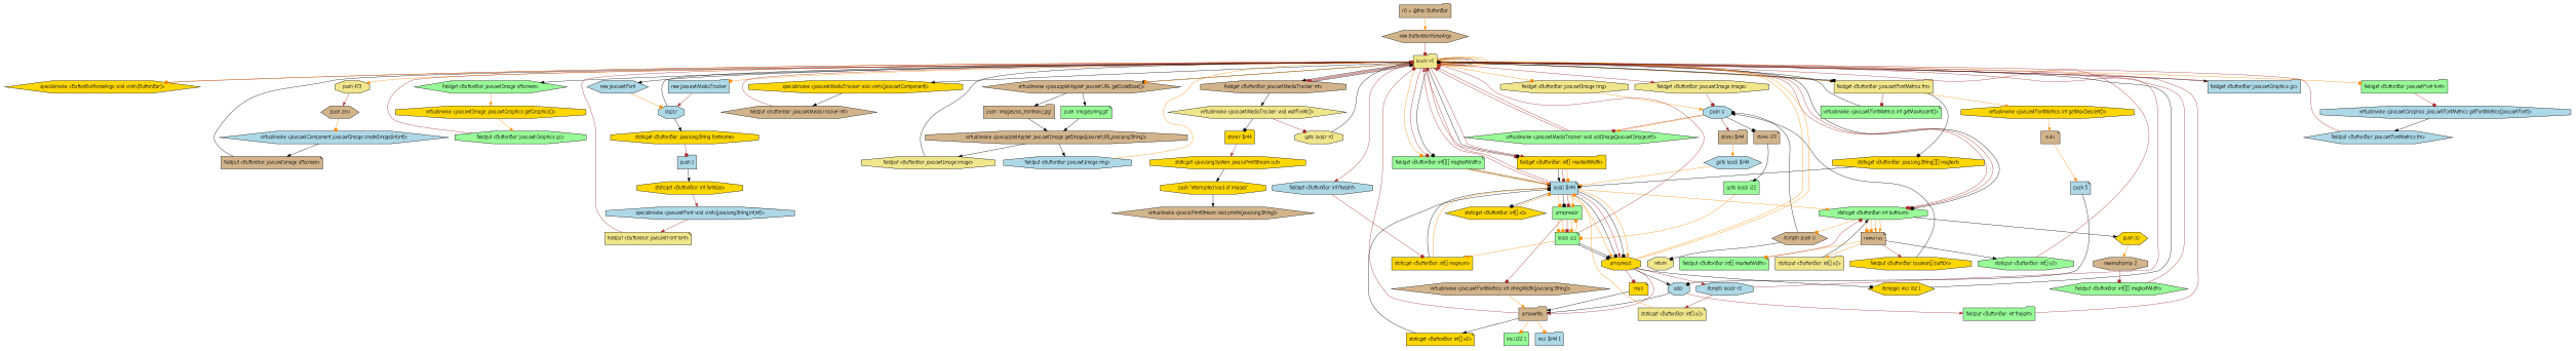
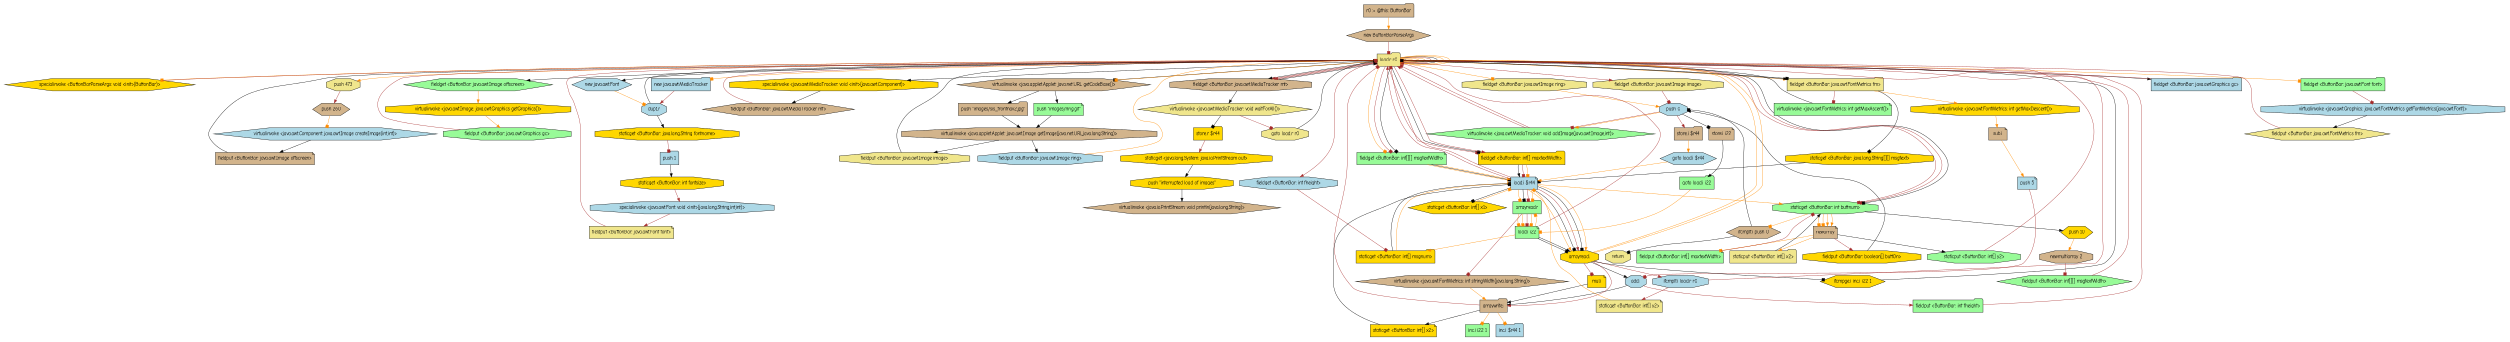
  digraph {
    fontname="Comic Neue"
    node [fillcolor=gold fontname="Comic Neue" shape=octagon style=filled]
    edge [arrowhead=normal color=black fontname="Comic Neue"]
    "r0 := @this: ButtonBar" [fillcolor=tan shape=folder]
    "new ButtonBarParseArgs" [fillcolor=tan shape=hexagon]
    "load.r r0" [fillcolor=khaki shape=folder]
    "specialinvoke <ButtonBarParseArgs: void <init>(ButtonBar)>" [shape=hexagon]
    "push 473" [fillcolor=khaki]
    "fieldget <ButtonBar: java.awt.Image offscreen>" [fillcolor=palegreen shape=hexagon]
    "new java.awt.MediaTracker" [fillcolor=lightblue shape=folder]
    "specialinvoke <java.awt.MediaTracker: void <init>(java.awt.Component)>"
    "virtualinvoke <java.applet.Applet: java.net.URL getCodeBase()>" [fillcolor=tan shape=hexagon]
    "fieldget <ButtonBar: java.awt.MediaTracker mt>" [fillcolor=tan]
    "fieldget <ButtonBar: java.awt.Image image>" [fillcolor=khaki]
    "fieldget <ButtonBar: java.awt.Image ring>" [fillcolor=khaki]
    "new java.awt.Font" [fillcolor=lightblue shape=hexagon]
    "fieldget <ButtonBar: java.awt.Graphics gc>" [fillcolor=lightblue shape=folder]
    "fieldget <ButtonBar: java.awt.Font font>" [fillcolor=palegreen shape=folder]
    "fieldget <ButtonBar: java.awt.FontMetrics fm>" [fillcolor=khaki shape=folder]
    "staticget <ButtonBar: int buttnum>" [fillcolor=palegreen]
    "fieldget <ButtonBar: int fheight>" [fillcolor=lightblue]
    "fieldget <ButtonBar: int[] maxtextWidth>" [shape=folder]
    "fieldget <ButtonBar: int[][] msgtextWidth>" [fillcolor=palegreen shape=note]
    "push 260" [fillcolor=tan shape=hexagon]
    "virtualinvoke <java.awt.Image: java.awt.Graphics getGraphics()>"
    "dup1.r" [fillcolor=lightblue]
    "fieldput <ButtonBar: java.awt.MediaTracker mt>" [fillcolor=tan shape=hexagon]
    "push \"images/sis_frontnav2.jpg\"" [fillcolor=tan shape=folder]
    "push \"images/ring.gif\"" [fillcolor=palegreen shape=note]
    "virtualinvoke <java.awt.MediaTracker: void waitForAll()>" [fillcolor=khaki shape=hexagon]
    "push 0" [fillcolor=lightblue]
    "virtualinvoke <java.awt.Graphics: java.awt.FontMetrics getFontMetrics(java.awt.Font)>" [fillcolor=lightblue]
    "virtualinvoke <java.awt.FontMetrics: int getMaxAscent()>" [fillcolor=palegreen shape=note]
    "virtualinvoke <java.awt.FontMetrics: int getMaxDescent()>"
    "staticget <ButtonBar: java.lang.String[][] msgtext>"
    "push 10" [shape=hexagon]
    newarray [fillcolor=tan shape=note]
    "ifcmplt.i push 0" [fillcolor=tan shape=hexagon]
    "staticget <ButtonBar: int[] msgnum>" [shape=folder]
    "load.i $r44" [fillcolor=lightblue shape=note]
    "virtualinvoke <java.awt.Component: java.awt.Image createImage(int,int)>" [fillcolor=lightblue shape=hexagon]
    "fieldput <ButtonBar: java.awt.Image offscreen>" [fillcolor=tan shape=note]
    "fieldput <ButtonBar: java.awt.Graphics gc>" [fillcolor=palegreen]
    "staticget <ButtonBar: java.lang.String fontname>"
    "push 1" [fillcolor=lightblue shape=folder]
    "virtualinvoke <java.applet.Applet: java.awt.Image getImage(java.net.URL,java.lang.String)>" [fillcolor=tan]
    "fieldput <ButtonBar: java.awt.Image image>" [fillcolor=khaki]
    "fieldput <ButtonBar: java.awt.Image ring>" [fillcolor=lightblue]
    "goto load.r r0" [fillcolor=khaki]
    "store.r $r44" [shape=folder]
    "virtualinvoke <java.awt.MediaTracker: void addImage(java.awt.Image,int)>" [fillcolor=palegreen shape=hexagon]
    "store.i $r44" [fillcolor=tan shape=folder]
    "store.i i22" [fillcolor=tan shape=note]
    "goto load.i $r44" [fillcolor=lightblue shape=hexagon]
    "goto load.i i22" [fillcolor=palegreen shape=folder]
    "staticget <java.lang.System: java.io.PrintStream out>"
    "staticget <ButtonBar: int fontsize>"
    "specialinvoke <java.awt.Font: void <init>(java.lang.String,int,int)>" [fillcolor=lightblue]
    "fieldput <ButtonBar: java.awt.Font font>" [fillcolor=khaki shape=note]
-   "fieldput <ButtonBar: java.awt.FontMetrics fm>" [fillcolor=lightblue shape=hexagon]
+   "fieldput <ButtonBar: java.awt.FontMetrics fm>" [fillcolor=khaki shape=hexagon]
    "sub.i" [fillcolor=tan shape=note]
    "push 5" [fillcolor=lightblue shape=note]
    "add.i" [fillcolor=lightblue]
    "fieldput <ButtonBar: int fheight>" [fillcolor=palegreen shape=folder]
    "arraywrite.i" [fillcolor=tan shape=folder]
    "staticget <ButtonBar: int[] x2>" [shape=note]
    "inc.i $r44 1" [fillcolor=lightblue shape=folder]
    "inc.i i22 1" [fillcolor=palegreen shape=folder]
    "newmultiarray 2" [fillcolor=tan]
    "fieldput <ButtonBar: int[] maxtextWidth>" [fillcolor=palegreen shape=note]
    "staticput <ButtonBar: int[] x2>" [fillcolor=khaki shape=folder]
    "staticput <ButtonBar: int[] y2>" [fillcolor=palegreen]
    "fieldput <ButtonBar: boolean[] buttOn>"
    return [fillcolor=khaki]
    "fieldput <ButtonBar: int[][] msgtextWidth>" [fillcolor=palegreen shape=hexagon]
    "arrayread.i"
    "staticget <ButtonBar: int[] x1>" [shape=hexagon]
    "arrayread.r" [fillcolor=palegreen shape=folder]
    "ifcmplt.i load.r r0" [fillcolor=lightblue]
    "mul.i" [shape=note]
-   "ifcmpge.i inc.i i22 1" [shape=hexagon label="ifcmpge.i inc.i i62 1"]
+   "ifcmpge.i inc.i i22 1" [shape=hexagon]
    "load.i i22" [fillcolor=palegreen shape=note]
    "virtualinvoke <java.awt.FontMetrics: int stringWidth(java.lang.String)>" [fillcolor=tan shape=hexagon]
    "staticget <ButtonBar: int[] y2>" [fillcolor=khaki shape=note]
    "push \"interrupted load of images\""
    "virtualinvoke <java.io.PrintStream: void println(java.lang.String)>" [fillcolor=tan shape=hexagon]
    "r0 := @this: ButtonBar" -> "new ButtonBarParseArgs" [color=darkorange]
    "new ButtonBarParseArgs" -> "load.r r0" [arrowhead=box color=brown]
    "load.r r0" -> "load.r r0"
    "load.r r0" -> "load.r r0" [arrowhead=box color=darkorange]
    "load.r r0" -> "load.r r0" [arrowhead=box color=darkorange]
    "load.r r0" -> "load.r r0" [arrowhead=box color=darkorange]
    "load.r r0" -> "load.r r0" [arrowhead=box color=brown]
    "load.r r0" -> "load.r r0"
    "load.r r0" -> "load.r r0" [arrowhead=box color=darkorange]
    "load.r r0" -> "load.r r0" [arrowhead=box color=darkorange]
    "load.r r0" -> "specialinvoke <ButtonBarParseArgs: void <init>(ButtonBar)>" [arrowhead=box color=darkorange]
    "load.r r0" -> "push 473" [color=darkorange]
    "load.r r0" -> "fieldget <ButtonBar: java.awt.Image offscreen>"
    "load.r r0" -> "new java.awt.MediaTracker" [arrowhead=box color=darkorange]
    "load.r r0" -> "specialinvoke <java.awt.MediaTracker: void <init>(java.awt.Component)>"
    "load.r r0" -> "virtualinvoke <java.applet.Applet: java.net.URL getCodeBase()>" [arrowhead=box]
    "load.r r0" -> "virtualinvoke <java.applet.Applet: java.net.URL getCodeBase()>" [arrowhead=box color=darkorange]
    "load.r r0" -> "fieldget <ButtonBar: java.awt.MediaTracker mt>"
    "load.r r0" -> "fieldget <ButtonBar: java.awt.MediaTracker mt>" [color=brown]
    "load.r r0" -> "fieldget <ButtonBar: java.awt.MediaTracker mt>" [color=brown]
    "load.r r0" -> "fieldget <ButtonBar: java.awt.Image image>" [color=brown]
    "load.r r0" -> "fieldget <ButtonBar: java.awt.Image ring>" [arrowhead=box color=darkorange]
    "load.r r0" -> "new java.awt.Font"
    "load.r r0" -> "fieldget <ButtonBar: java.awt.Graphics gc>"
    "load.r r0" -> "fieldget <ButtonBar: java.awt.Font font>" [arrowhead=box color=darkorange]
    "load.r r0" -> "fieldget <ButtonBar: java.awt.FontMetrics fm>" [color=darkorange]
    "load.r r0" -> "fieldget <ButtonBar: java.awt.FontMetrics fm>"
    "load.r r0" -> "fieldget <ButtonBar: java.awt.FontMetrics fm>" [arrowhead=box]
    "load.r r0" -> "staticget <ButtonBar: int buttnum>" [arrowhead=box color=brown]
    "load.r r0" -> "staticget <ButtonBar: int buttnum>" [arrowhead=box color=brown]
    "load.r r0" -> "staticget <ButtonBar: int buttnum>" [arrowhead=box]
    "load.r r0" -> "fieldget <ButtonBar: int fheight>" [color=brown]
    "load.r r0" -> "fieldget <ButtonBar: int[] maxtextWidth>" [arrowhead=box color=brown]
    "load.r r0" -> "fieldget <ButtonBar: int[] maxtextWidth>" [arrowhead=box]
    "load.r r0" -> "fieldget <ButtonBar: int[] maxtextWidth>" [color=brown]
    "load.r r0" -> "fieldget <ButtonBar: int[][] msgtextWidth>" [arrowhead=box color=darkorange]
    "load.r r0" -> "fieldget <ButtonBar: int[][] msgtextWidth>" [arrowhead=box color=brown]
    "load.r r0" -> "fieldget <ButtonBar: int[][] msgtextWidth>" [arrowhead=box]
    "specialinvoke <ButtonBarParseArgs: void <init>(ButtonBar)>" -> "load.r r0" [color=brown]
    "push 473" -> "push 260" [color=brown]
    "fieldget <ButtonBar: java.awt.Image offscreen>" -> "virtualinvoke <java.awt.Image: java.awt.Graphics getGraphics()>" [color=darkorange]
    "new java.awt.MediaTracker" -> "dup1.r" [color=brown]
    "specialinvoke <java.awt.MediaTracker: void <init>(java.awt.Component)>" -> "fieldput <ButtonBar: java.awt.MediaTracker mt>"
    "virtualinvoke <java.applet.Applet: java.net.URL getCodeBase()>" -> "push \"images/sis_frontnav2.jpg\""
    "virtualinvoke <java.applet.Applet: java.net.URL getCodeBase()>" -> "push \"images/ring.gif\""
    "fieldget <ButtonBar: java.awt.MediaTracker mt>" -> "load.r r0" [arrowhead=box color=brown]
    "fieldget <ButtonBar: java.awt.MediaTracker mt>" -> "load.r r0"
    "fieldget <ButtonBar: java.awt.MediaTracker mt>" -> "virtualinvoke <java.awt.MediaTracker: void waitForAll()>"
    "fieldget <ButtonBar: java.awt.Image image>" -> "push 0" [arrowhead=box color=brown]
    "fieldget <ButtonBar: java.awt.Image ring>" -> "push 0" [color=darkorange]
    "new java.awt.Font" -> "dup1.r" [arrowhead=box color=darkorange]
    "fieldget <ButtonBar: java.awt.Graphics gc>" -> "load.r r0" [arrowhead=box color=brown]
    "fieldget <ButtonBar: java.awt.Font font>" -> "virtualinvoke <java.awt.Graphics: java.awt.FontMetrics getFontMetrics(java.awt.Font)>" [arrowhead=box color=brown]
    "fieldget <ButtonBar: java.awt.FontMetrics fm>" -> "virtualinvoke <java.awt.FontMetrics: int getMaxAscent()>" [arrowhead=box color=brown]
    "fieldget <ButtonBar: java.awt.FontMetrics fm>" -> "virtualinvoke <java.awt.FontMetrics: int getMaxDescent()>" [color=darkorange]
    "fieldget <ButtonBar: java.awt.FontMetrics fm>" -> "staticget <ButtonBar: java.lang.String[][] msgtext>" [arrowhead=box]
    "staticget <ButtonBar: int buttnum>" -> "push 10"
    "staticget <ButtonBar: int buttnum>" -> newarray [arrowhead=box color=darkorange]
    "staticget <ButtonBar: int buttnum>" -> newarray [arrowhead=box color=darkorange]
    "staticget <ButtonBar: int buttnum>" -> newarray [color=darkorange]
    "staticget <ButtonBar: int buttnum>" -> newarray [color=darkorange]
    "staticget <ButtonBar: int buttnum>" -> "ifcmplt.i push 0" [arrowhead=box color=darkorange]
    "fieldget <ButtonBar: int fheight>" -> "staticget <ButtonBar: int[] msgnum>" [arrowhead=box color=brown]
    "fieldget <ButtonBar: int[] maxtextWidth>" -> "load.i $r44"
    "fieldget <ButtonBar: int[] maxtextWidth>" -> "load.i $r44" [arrowhead=box color=brown]
    "fieldget <ButtonBar: int[] maxtextWidth>" -> "load.i $r44" [arrowhead=box color=darkorange]
    "fieldget <ButtonBar: int[][] msgtextWidth>" -> "load.i $r44" [color=darkorange]
    "fieldget <ButtonBar: int[][] msgtextWidth>" -> "load.i $r44" [arrowhead=box]
    "fieldget <ButtonBar: int[][] msgtextWidth>" -> "load.i $r44" [color=darkorange]
    "push 260" -> "virtualinvoke <java.awt.Component: java.awt.Image createImage(int,int)>" [arrowhead=box color=darkorange]
    "virtualinvoke <java.awt.Image: java.awt.Graphics getGraphics()>" -> "fieldput <ButtonBar: java.awt.Graphics gc>" [color=darkorange]
    "dup1.r" -> "load.r r0" [arrowhead=box]
    "dup1.r" -> "staticget <ButtonBar: java.lang.String fontname>"
    "fieldput <ButtonBar: java.awt.MediaTracker mt>" -> "load.r r0" [arrowhead=box color=brown]
    "push \"images/sis_frontnav2.jpg\"" -> "virtualinvoke <java.applet.Applet: java.awt.Image getImage(java.net.URL,java.lang.String)>"
    "push \"images/ring.gif\"" -> "virtualinvoke <java.applet.Applet: java.awt.Image getImage(java.net.URL,java.lang.String)>"
    "virtualinvoke <java.awt.MediaTracker: void waitForAll()>" -> "goto load.r r0" [arrowhead=box color=brown]
    "virtualinvoke <java.awt.MediaTracker: void waitForAll()>" -> "store.r $r44" [arrowhead=box]
    "push 0" -> "virtualinvoke <java.awt.MediaTracker: void addImage(java.awt.Image,int)>" [arrowhead=box color=brown]
    "push 0" -> "virtualinvoke <java.awt.MediaTracker: void addImage(java.awt.Image,int)>" [color=darkorange]
    "push 0" -> "store.i $r44" [color=brown]
    "push 0" -> "store.i i22" [arrowhead=box]
    "virtualinvoke <java.awt.Graphics: java.awt.FontMetrics getFontMetrics(java.awt.Font)>" -> "fieldput <ButtonBar: java.awt.FontMetrics fm>"
    "virtualinvoke <java.awt.FontMetrics: int getMaxAscent()>" -> "load.r r0"
    "virtualinvoke <java.awt.FontMetrics: int getMaxDescent()>" -> "sub.i" [color=darkorange]
    "staticget <ButtonBar: java.lang.String[][] msgtext>" -> "load.i $r44" [arrowhead=box]
    "push 10" -> "newmultiarray 2" [color=darkorange]
    newarray -> "fieldput <ButtonBar: int[] maxtextWidth>" [arrowhead=box color=darkorange]
    newarray -> "staticput <ButtonBar: int[] x2>" [color=darkorange]
    newarray -> "staticput <ButtonBar: int[] y2>"
    newarray -> "fieldput <ButtonBar: boolean[] buttOn>" [color=brown]
    "ifcmplt.i push 0" -> "push 0" [arrowhead=box]
    "ifcmplt.i push 0" -> return [arrowhead=box]
    "staticget <ButtonBar: int[] msgnum>" -> "load.i $r44" [arrowhead=box]
    "staticget <ButtonBar: int[] msgnum>" -> "load.i $r44" [color=darkorange]
    "load.i $r44" -> "load.r r0" [color=brown]
    "load.i $r44" -> "load.r r0" [arrowhead=box color=brown]
    "load.i $r44" -> "staticget <ButtonBar: int buttnum>" [color=darkorange]
    "load.i $r44" -> "arrayread.i" [color=darkorange]
    "load.i $r44" -> "arrayread.i" [arrowhead=box]
    "load.i $r44" -> "arrayread.i" [color=brown]
    "load.i $r44" -> "arrayread.i" [arrowhead=box]
    "load.i $r44" -> "arrayread.i" [color=darkorange]
    "load.i $r44" -> "staticget <ButtonBar: int[] x1>" [arrowhead=box]
    "load.i $r44" -> "arrayread.r" [arrowhead=box color=darkorange]
    "load.i $r44" -> "arrayread.r" [arrowhead=box]
    "load.i $r44" -> "arrayread.r" [arrowhead=box color=brown]
    "load.i $r44" -> "arrayread.r" [arrowhead=box color=darkorange]
    "virtualinvoke <java.awt.Component: java.awt.Image createImage(int,int)>" -> "fieldput <ButtonBar: java.awt.Image offscreen>"
    "fieldput <ButtonBar: java.awt.Image offscreen>" -> "load.r r0" [arrowhead=box]
    "fieldput <ButtonBar: java.awt.Graphics gc>" -> "load.r r0" [color=brown]
    "staticget <ButtonBar: java.lang.String fontname>" -> "push 1" [arrowhead=box color=brown]
    "push 1" -> "staticget <ButtonBar: int fontsize>"
    "virtualinvoke <java.applet.Applet: java.awt.Image getImage(java.net.URL,java.lang.String)>" -> "fieldput <ButtonBar: java.awt.Image image>"
    "virtualinvoke <java.applet.Applet: java.awt.Image getImage(java.net.URL,java.lang.String)>" -> "fieldput <ButtonBar: java.awt.Image ring>"
    "fieldput <ButtonBar: java.awt.Image image>" -> "load.r r0"
    "fieldput <ButtonBar: java.awt.Image ring>" -> "load.r r0" [arrowhead=box color=darkorange]
    "goto load.r r0" -> "load.r r0"
    "store.r $r44" -> "staticget <java.lang.System: java.io.PrintStream out>" [color=brown]
    "virtualinvoke <java.awt.MediaTracker: void addImage(java.awt.Image,int)>" -> "load.r r0" [color=brown]
    "virtualinvoke <java.awt.MediaTracker: void addImage(java.awt.Image,int)>" -> "load.r r0" [arrowhead=box color=brown]
    "store.i $r44" -> "goto load.i $r44" [color=darkorange]
    "store.i i22" -> "goto load.i i22"
    "goto load.i $r44" -> "load.i $r44" [color=darkorange]
    "goto load.i i22" -> "load.i i22" [arrowhead=box color=darkorange]
    "staticget <java.lang.System: java.io.PrintStream out>" -> "push \"interrupted load of images\""
    "staticget <ButtonBar: int fontsize>" -> "specialinvoke <java.awt.Font: void <init>(java.lang.String,int,int)>" [color=brown]
    "specialinvoke <java.awt.Font: void <init>(java.lang.String,int,int)>" -> "fieldput <ButtonBar: java.awt.Font font>" [color=brown]
    "fieldput <ButtonBar: java.awt.Font font>" -> "load.r r0" [arrowhead=box color=brown]
    "fieldput <ButtonBar: java.awt.FontMetrics fm>" -> "load.r r0" [color=brown]
    "sub.i" -> "push 5" [color=darkorange]
-   "push 5" -> "add.i" [arrowhead=box]
+   "push 5" -> "add.i" [arrowhead=box color=brown]
    "add.i" -> "fieldput <ButtonBar: int fheight>" [color=brown]
    "add.i" -> "arraywrite.i"
    "fieldput <ButtonBar: int fheight>" -> "load.r r0" [arrowhead=box color=brown]
    "arraywrite.i" -> "load.r r0" [arrowhead=box color=brown]
    "arraywrite.i" -> "staticget <ButtonBar: int[] x2>"
    "arraywrite.i" -> "inc.i $r44 1" [arrowhead=box color=darkorange]
    "arraywrite.i" -> "inc.i i22 1" [arrowhead=box color=darkorange]
    "staticget <ButtonBar: int[] x2>" -> "load.i $r44" [arrowhead=box]
    "newmultiarray 2" -> "fieldput <ButtonBar: int[][] msgtextWidth>" [arrowhead=box color=brown]
    "fieldput <ButtonBar: int[] maxtextWidth>" -> "staticget <ButtonBar: int buttnum>" [arrowhead=box color=brown]
    "staticput <ButtonBar: int[] x2>" -> "staticget <ButtonBar: int buttnum>"
    "staticput <ButtonBar: int[] y2>" -> "load.r r0" [color=brown]
    "fieldput <ButtonBar: boolean[] buttOn>" -> "push 0"
    "fieldput <ButtonBar: int[][] msgtextWidth>" -> "load.r r0" [arrowhead=box color=brown]
    "arrayread.i" -> "load.r r0" [arrowhead=box color=darkorange]
    "arrayread.i" -> "load.r r0" [color=darkorange]
    "arrayread.i" -> "add.i"
    "arrayread.i" -> "arraywrite.i" [color=brown]
    "arrayread.i" -> "ifcmplt.i load.r r0" [color=brown]
    "arrayread.i" -> "mul.i" [arrowhead=box color=brown]
    "arrayread.i" -> "ifcmpge.i inc.i i22 1" [arrowhead=box]
    "staticget <ButtonBar: int[] x1>" -> "load.i $r44" [arrowhead=box color=darkorange]
    "arrayread.r" -> "load.i i22" [arrowhead=box color=darkorange]
    "arrayread.r" -> "load.i i22" [arrowhead=box color=darkorange]
    "arrayread.r" -> "load.i i22" [arrowhead=box color=brown]
    "arrayread.r" -> "load.i i22" [arrowhead=box color=darkorange]
    "arrayread.r" -> "virtualinvoke <java.awt.FontMetrics: int stringWidth(java.lang.String)>" [arrowhead=box color=brown]
    "ifcmplt.i load.r r0" -> "load.r r0" [arrowhead=box color=brown]
    "ifcmplt.i load.r r0" -> "staticget <ButtonBar: int[] y2>" [color=brown]
    "mul.i" -> "arraywrite.i"
    "ifcmpge.i inc.i i22 1" -> "load.r r0" [arrowhead=box]
    "load.i i22" -> "load.r r0" [color=brown]
    "load.i i22" -> "staticget <ButtonBar: int[] msgnum>" [color=darkorange]
    "load.i i22" -> "arrayread.i" [arrowhead=box]
    "load.i i22" -> "arrayread.i"
    "load.i i22" -> "arrayread.r" [arrowhead=box color=darkorange]
    "virtualinvoke <java.awt.FontMetrics: int stringWidth(java.lang.String)>" -> "arraywrite.i" [color=darkorange]
    "staticget <ButtonBar: int[] y2>" -> "load.i $r44" [arrowhead=box color=darkorange]
    "push \"interrupted load of images\"" -> "virtualinvoke <java.io.PrintStream: void println(java.lang.String)>"
  }
